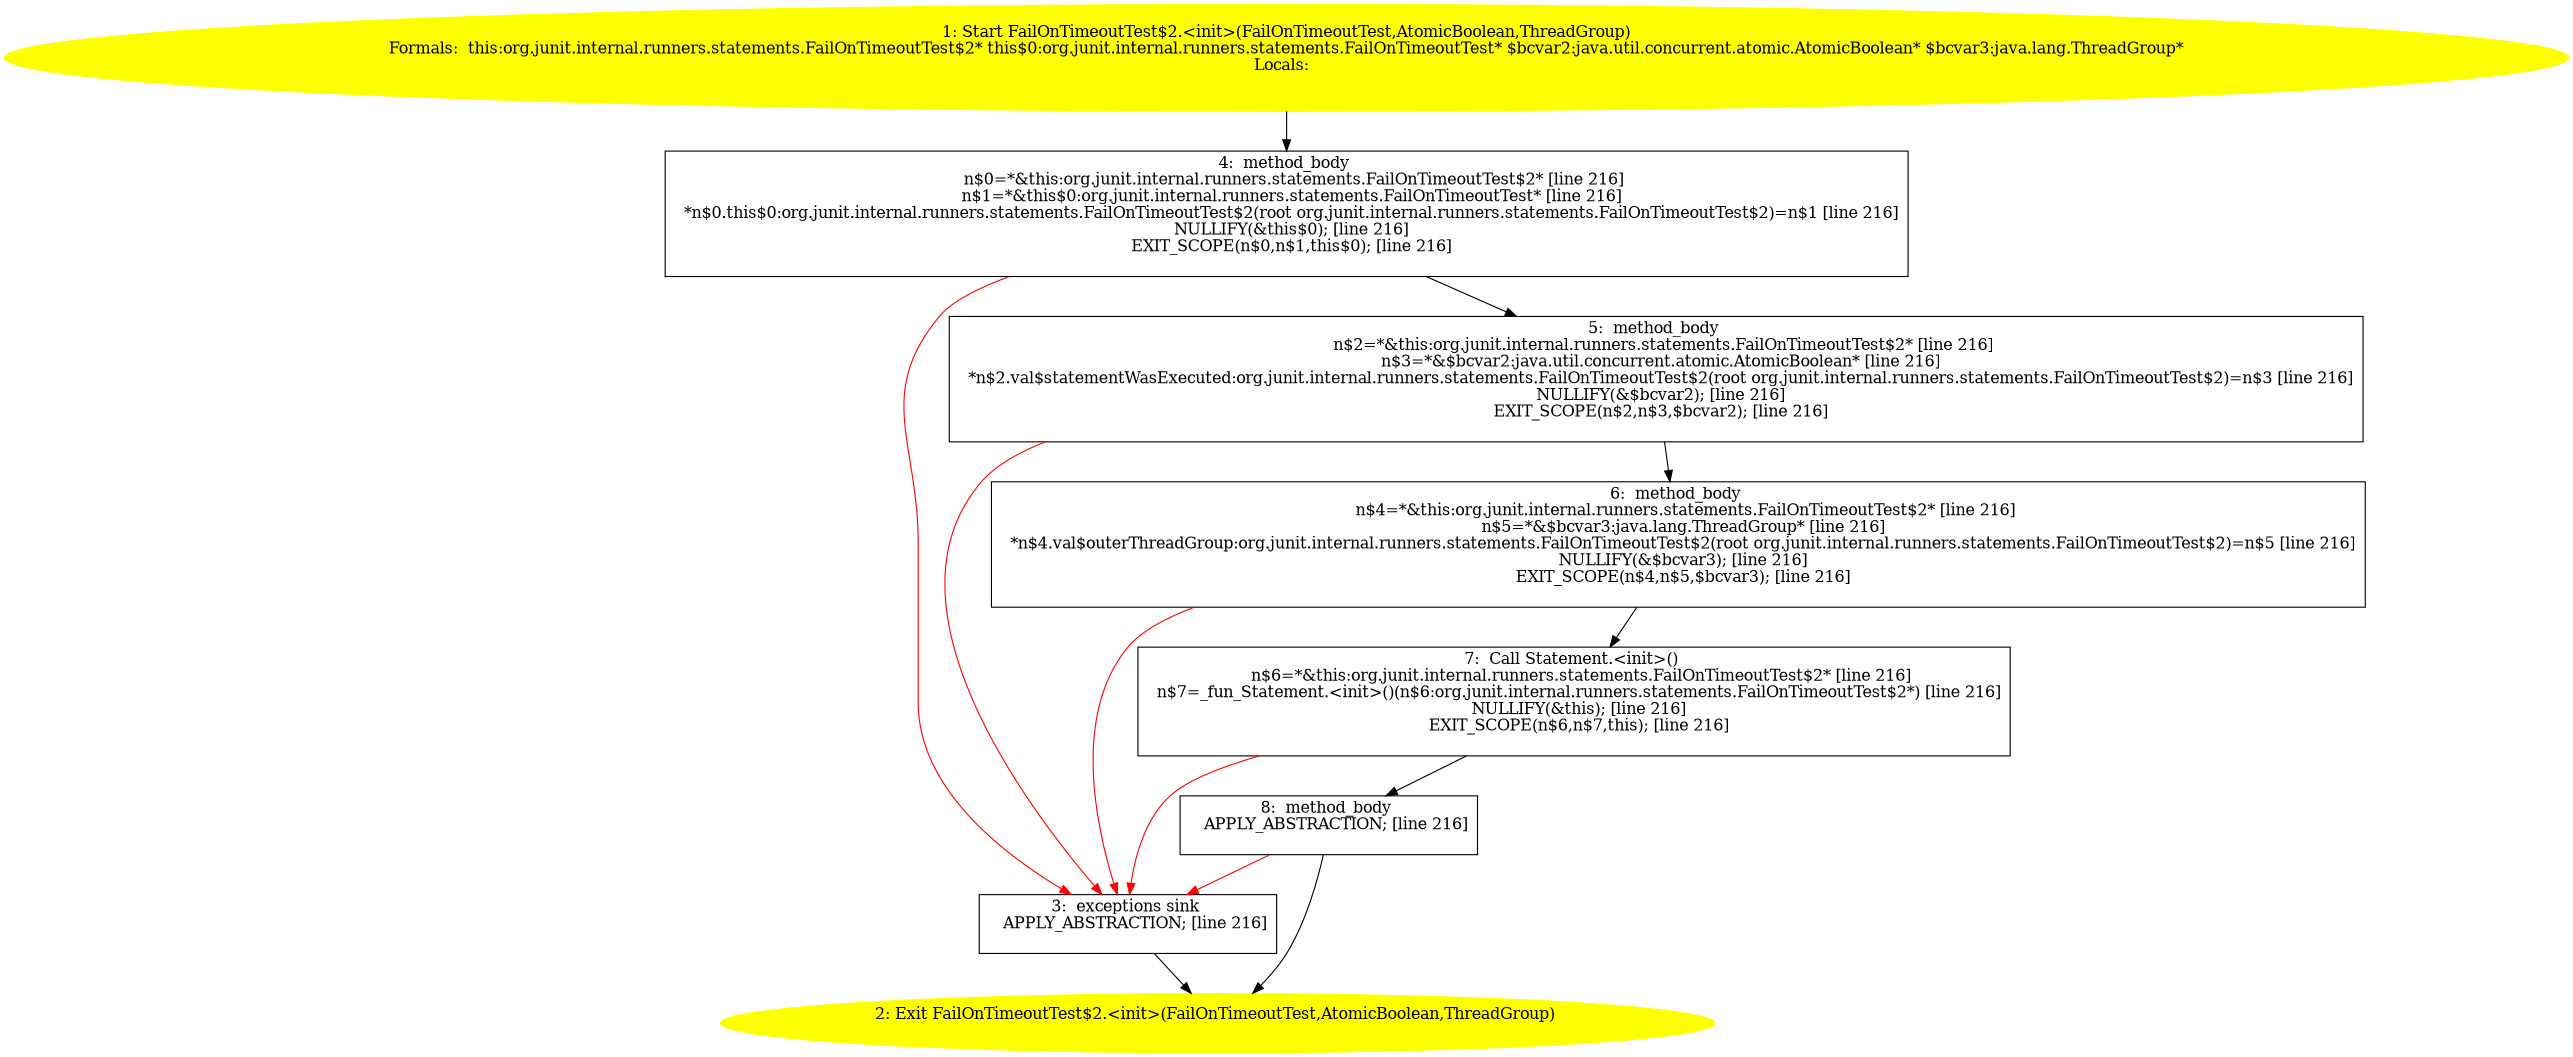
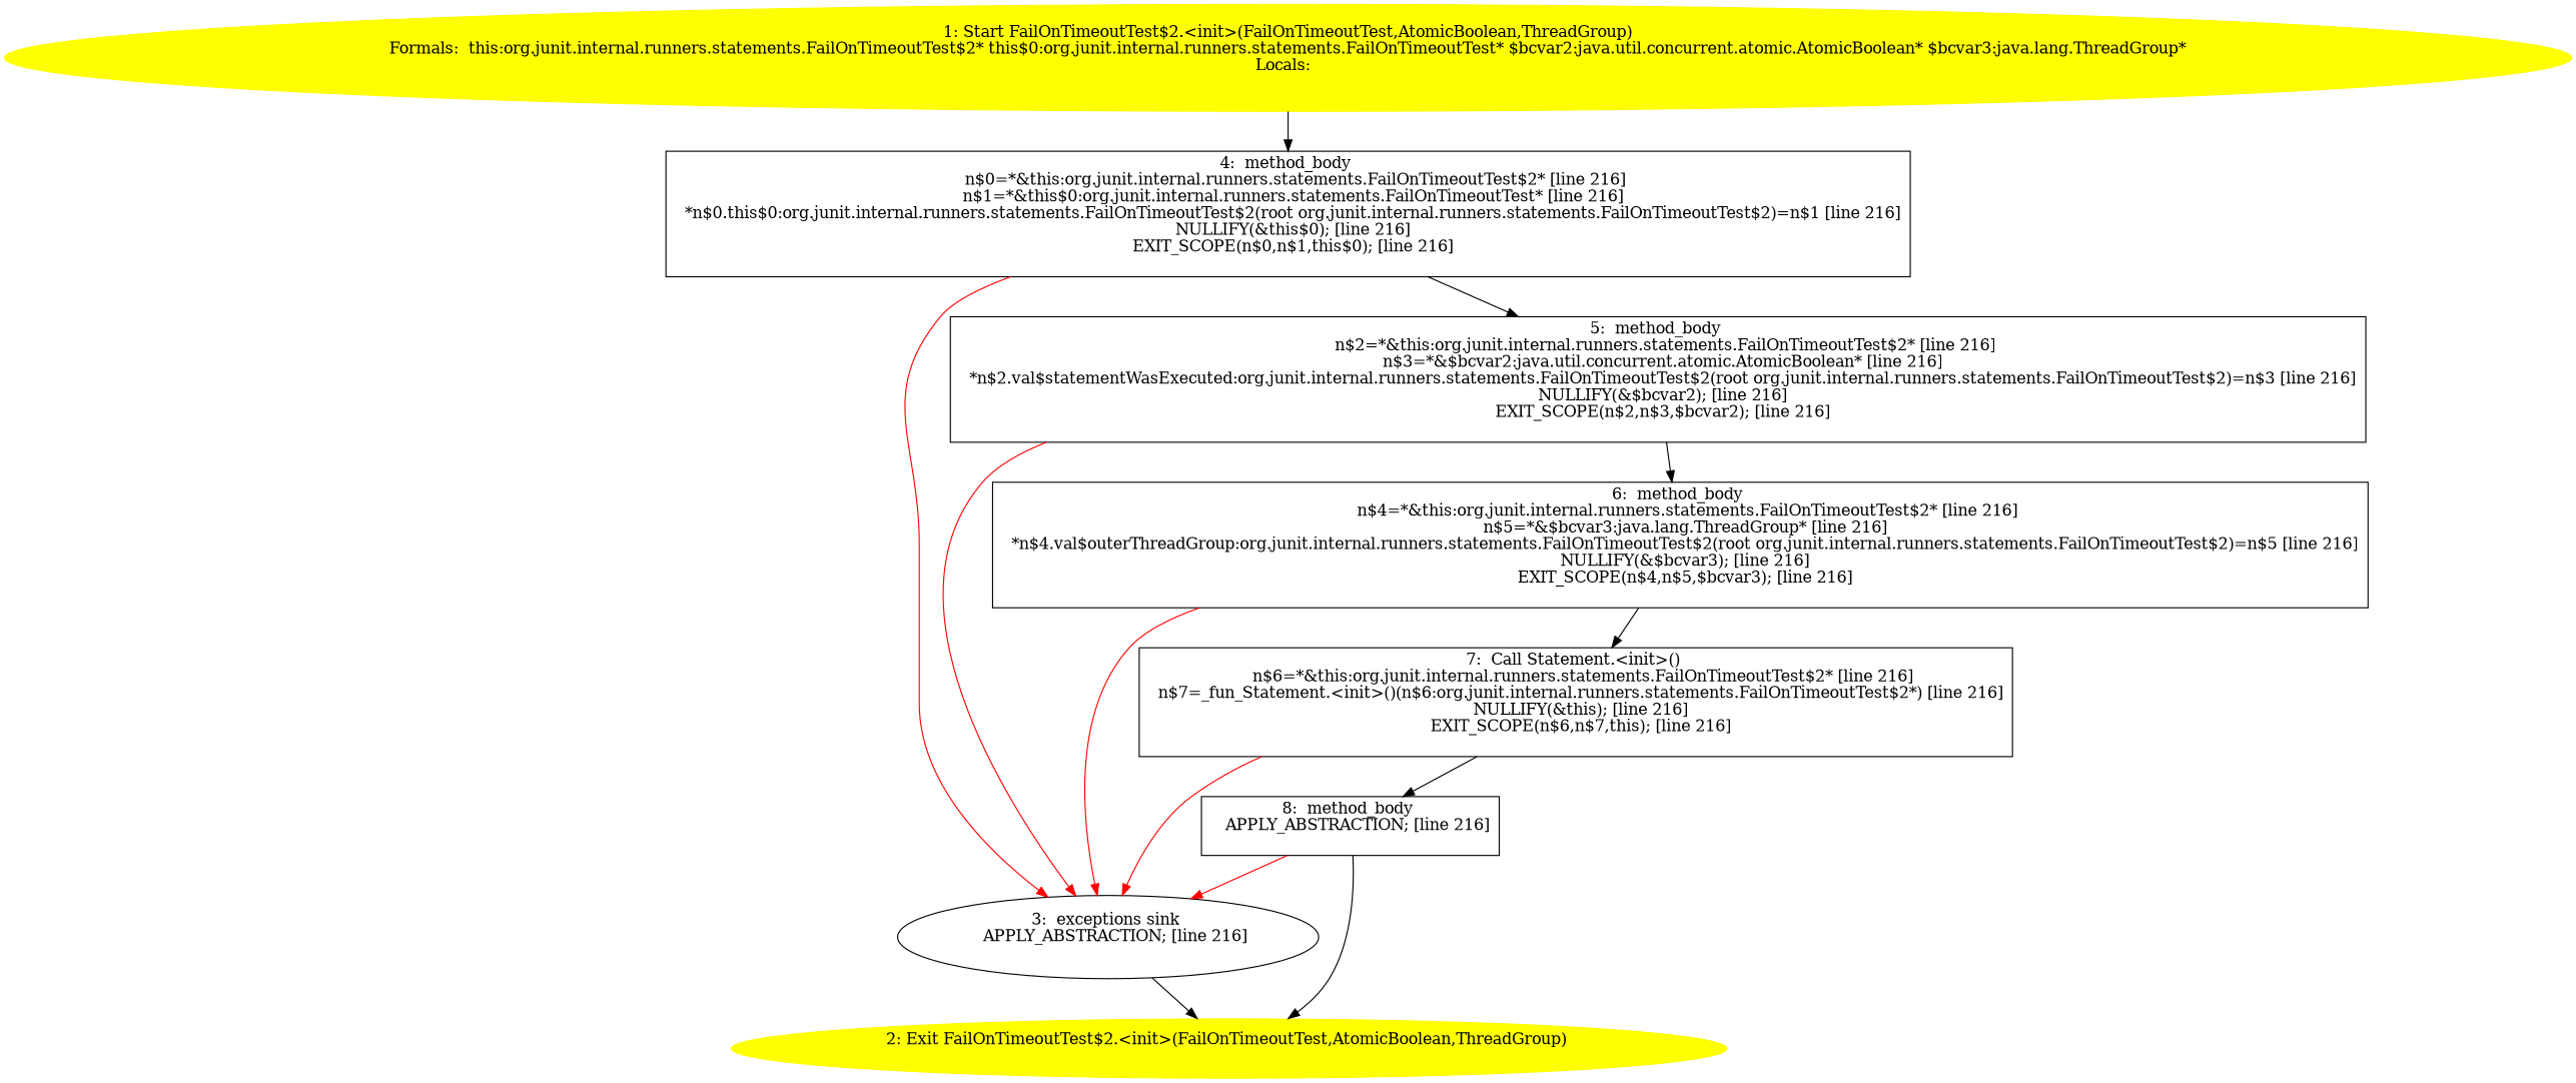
  digraph {
    node [shape=box]
    n1 [color=yellow label="1: Start FailOnTimeoutTest$2.<init>(FailOnTimeoutTest,AtomicBoolean,ThreadGroup)\nFormals:  this:org.junit.internal.runners.statements.FailOnTimeoutTest$2* this$0:org.junit.internal.runners.statements.FailOnTimeoutTest* $bcvar2:java.util.concurrent.atomic.AtomicBoolean* $bcvar3:java.lang.ThreadGroup*\nLocals:  \n  " style=filled shape=""]
    n2 [label="4:  method_body \n   n$0=*&this:org.junit.internal.runners.statements.FailOnTimeoutTest$2* [line 216]\n  n$1=*&this$0:org.junit.internal.runners.statements.FailOnTimeoutTest* [line 216]\n  *n$0.this$0:org.junit.internal.runners.statements.FailOnTimeoutTest$2(root org.junit.internal.runners.statements.FailOnTimeoutTest$2)=n$1 [line 216]\n  NULLIFY(&this$0); [line 216]\n  EXIT_SCOPE(n$0,n$1,this$0); [line 216]\n "]
-   n3 [label="3:  exceptions sink \n   APPLY_ABSTRACTION; [line 216]\n "]
+   n3 [label="3:  exceptions sink \n   APPLY_ABSTRACTION; [line 216]\n " shape=ellipse]
    n4 [label="5:  method_body \n   n$2=*&this:org.junit.internal.runners.statements.FailOnTimeoutTest$2* [line 216]\n  n$3=*&$bcvar2:java.util.concurrent.atomic.AtomicBoolean* [line 216]\n  *n$2.val$statementWasExecuted:org.junit.internal.runners.statements.FailOnTimeoutTest$2(root org.junit.internal.runners.statements.FailOnTimeoutTest$2)=n$3 [line 216]\n  NULLIFY(&$bcvar2); [line 216]\n  EXIT_SCOPE(n$2,n$3,$bcvar2); [line 216]\n "]
    n5 [color=yellow label="2: Exit FailOnTimeoutTest$2.<init>(FailOnTimeoutTest,AtomicBoolean,ThreadGroup) \n  " style=filled shape=""]
    n6 [label="6:  method_body \n   n$4=*&this:org.junit.internal.runners.statements.FailOnTimeoutTest$2* [line 216]\n  n$5=*&$bcvar3:java.lang.ThreadGroup* [line 216]\n  *n$4.val$outerThreadGroup:org.junit.internal.runners.statements.FailOnTimeoutTest$2(root org.junit.internal.runners.statements.FailOnTimeoutTest$2)=n$5 [line 216]\n  NULLIFY(&$bcvar3); [line 216]\n  EXIT_SCOPE(n$4,n$5,$bcvar3); [line 216]\n "]
    n7 [label="7:  Call Statement.<init>() \n   n$6=*&this:org.junit.internal.runners.statements.FailOnTimeoutTest$2* [line 216]\n  n$7=_fun_Statement.<init>()(n$6:org.junit.internal.runners.statements.FailOnTimeoutTest$2*) [line 216]\n  NULLIFY(&this); [line 216]\n  EXIT_SCOPE(n$6,n$7,this); [line 216]\n "]
    n8 [label="8:  method_body \n   APPLY_ABSTRACTION; [line 216]\n "]
    n1 -> n2
    n2 -> n3 [color=red]
    n2 -> n4
    n3 -> n5
    n4 -> n3 [color=red]
    n4 -> n6
    n6 -> n3 [color=red]
    n6 -> n7
    n7 -> n3 [color=red]
    n7 -> n8
    n8 -> n3 [color=red]
    n8 -> n5
  }
